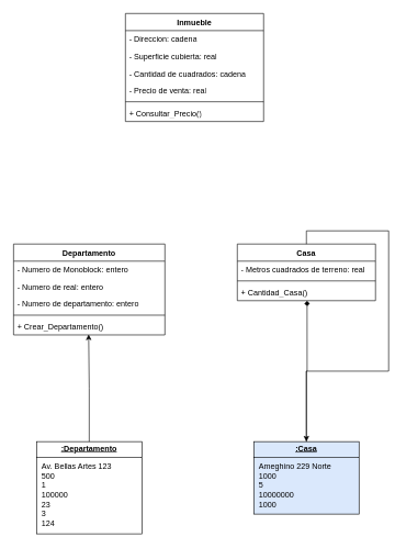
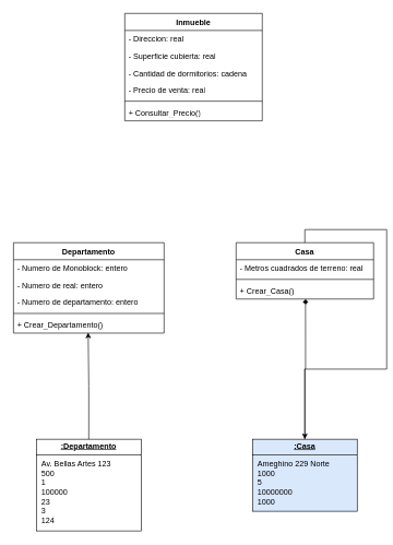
  <mxCell id="0" />
  <mxCell id="1" parent="0" />
  <mxCell id="2" value="Departamento" style="swimlane;fontStyle=1;align=center;verticalAlign=top;childLayout=stackLayout;horizontal=1;startSize=26;horizontalStack=0;resizeParent=1;resizeParentMax=0;resizeLast=0;collapsible=1;marginBottom=0;whiteSpace=wrap;html=1;" vertex="1" parent="1"><mxGeometry x="20" y="370" width="230" height="138" as="geometry" /></mxCell>
  <mxCell id="3" value="- Numero de Monoblock: entero" style="text;strokeColor=none;fillColor=none;align=left;verticalAlign=top;spacingLeft=4;spacingRight=4;overflow=hidden;rotatable=0;points=[[0,0.5],[1,0.5]];portConstraint=eastwest;whiteSpace=wrap;html=1;" vertex="1" parent="2"><mxGeometry y="26" width="230" height="26" as="geometry" /></mxCell>
  <mxCell id="4" value="- Numero de real: entero" style="text;strokeColor=none;fillColor=none;align=left;verticalAlign=top;spacingLeft=4;spacingRight=4;overflow=hidden;rotatable=0;points=[[0,0.5],[1,0.5]];portConstraint=eastwest;whiteSpace=wrap;html=1;" vertex="1" parent="2"><mxGeometry y="52" width="230" height="26" as="geometry" /></mxCell>
  <mxCell id="5" value="- Numero de departamento: entero" style="text;strokeColor=none;fillColor=none;align=left;verticalAlign=top;spacingLeft=4;spacingRight=4;overflow=hidden;rotatable=0;points=[[0,0.5],[1,0.5]];portConstraint=eastwest;whiteSpace=wrap;html=1;" vertex="1" parent="2"><mxGeometry y="78" width="230" height="26" as="geometry" /></mxCell>
  <mxCell id="6" value="" style="line;strokeWidth=1;fillColor=none;align=left;verticalAlign=middle;spacingTop=-1;spacingLeft=3;spacingRight=3;rotatable=0;labelPosition=right;points=[];portConstraint=eastwest;strokeColor=inherit;" vertex="1" parent="2"><mxGeometry y="104" width="230" height="8" as="geometry" /></mxCell>
  <mxCell id="7" value="+ Crear_Departamento()" style="text;strokeColor=none;fillColor=none;align=left;verticalAlign=top;spacingLeft=4;spacingRight=4;overflow=hidden;rotatable=0;points=[[0,0.5],[1,0.5]];portConstraint=eastwest;whiteSpace=wrap;html=1;" vertex="1" parent="2"><mxGeometry y="112" width="230" height="26" as="geometry" /></mxCell>
  <mxCell id="8" value="Casa" style="swimlane;fontStyle=1;align=center;verticalAlign=top;childLayout=stackLayout;horizontal=1;startSize=26;horizontalStack=0;resizeParent=1;resizeParentMax=0;resizeLast=0;collapsible=1;marginBottom=0;whiteSpace=wrap;html=1;" vertex="1" parent="1"><mxGeometry x="360" y="370" width="210" height="86" as="geometry" /></mxCell>
  <mxCell id="9" value="- Metros cuadrados de terreno: real" style="text;strokeColor=none;fillColor=none;align=left;verticalAlign=top;spacingLeft=4;spacingRight=4;overflow=hidden;rotatable=0;points=[[0,0.5],[1,0.5]];portConstraint=eastwest;whiteSpace=wrap;html=1;" vertex="1" parent="8"><mxGeometry y="26" width="210" height="26" as="geometry" /></mxCell>
  <mxCell id="10" value="" style="line;strokeWidth=1;fillColor=none;align=left;verticalAlign=middle;spacingTop=-1;spacingLeft=3;spacingRight=3;rotatable=0;labelPosition=right;points=[];portConstraint=eastwest;strokeColor=inherit;" vertex="1" parent="8"><mxGeometry y="52" width="210" height="8" as="geometry" /></mxCell>
- <mxCell id="11" value="+ Cantidad_Casa()" style="text;strokeColor=none;fillColor=none;align=left;verticalAlign=top;spacingLeft=4;spacingRight=4;overflow=hidden;rotatable=0;points=[[0,0.5],[1,0.5]];portConstraint=eastwest;whiteSpace=wrap;html=1;" vertex="1" parent="8"><mxGeometry y="60" width="210" height="26" as="geometry" /></mxCell>
+ <mxCell id="11" value="+ Crear_Casa()" style="text;strokeColor=none;fillColor=none;align=left;verticalAlign=top;spacingLeft=4;spacingRight=4;overflow=hidden;rotatable=0;points=[[0,0.5],[1,0.5]];portConstraint=eastwest;whiteSpace=wrap;html=1;" vertex="1" parent="8"><mxGeometry y="60" width="210" height="26" as="geometry" /></mxCell>
  <mxCell id="12" value="Inmueble" style="swimlane;fontStyle=1;align=center;verticalAlign=top;childLayout=stackLayout;horizontal=1;startSize=26;horizontalStack=0;resizeParent=1;resizeParentMax=0;resizeLast=0;collapsible=1;marginBottom=0;whiteSpace=wrap;html=1;" vertex="1" parent="1"><mxGeometry x="190" y="20" width="210" height="164" as="geometry" /></mxCell>
- <mxCell id="13" value="- Direccion: cadena" style="text;strokeColor=none;fillColor=none;align=left;verticalAlign=top;spacingLeft=4;spacingRight=4;overflow=hidden;rotatable=0;points=[[0,0.5],[1,0.5]];portConstraint=eastwest;whiteSpace=wrap;html=1;" vertex="1" parent="12"><mxGeometry y="26" width="210" height="26" as="geometry" /></mxCell>
+ <mxCell id="13" value="- Direccion: real" style="text;strokeColor=none;fillColor=none;align=left;verticalAlign=top;spacingLeft=4;spacingRight=4;overflow=hidden;rotatable=0;points=[[0,0.5],[1,0.5]];portConstraint=eastwest;whiteSpace=wrap;html=1;" vertex="1" parent="12"><mxGeometry y="26" width="210" height="26" as="geometry" /></mxCell>
  <mxCell id="14" value="- Superficie cubierta: real" style="text;strokeColor=none;fillColor=none;align=left;verticalAlign=top;spacingLeft=4;spacingRight=4;overflow=hidden;rotatable=0;points=[[0,0.5],[1,0.5]];portConstraint=eastwest;whiteSpace=wrap;html=1;" vertex="1" parent="12"><mxGeometry y="52" width="210" height="26" as="geometry" /></mxCell>
- <mxCell id="15" value="- Cantidad de cuadrados: cadena" style="text;strokeColor=none;fillColor=none;align=left;verticalAlign=top;spacingLeft=4;spacingRight=4;overflow=hidden;rotatable=0;points=[[0,0.5],[1,0.5]];portConstraint=eastwest;whiteSpace=wrap;html=1;" vertex="1" parent="12"><mxGeometry y="78" width="210" height="26" as="geometry" /></mxCell>
+ <mxCell id="15" value="- Cantidad de dormitorios: cadena" style="text;strokeColor=none;fillColor=none;align=left;verticalAlign=top;spacingLeft=4;spacingRight=4;overflow=hidden;rotatable=0;points=[[0,0.5],[1,0.5]];portConstraint=eastwest;whiteSpace=wrap;html=1;" vertex="1" parent="12"><mxGeometry y="78" width="210" height="26" as="geometry" /></mxCell>
  <mxCell id="16" value="- Precio de venta: real" style="text;strokeColor=none;fillColor=none;align=left;verticalAlign=top;spacingLeft=4;spacingRight=4;overflow=hidden;rotatable=0;points=[[0,0.5],[1,0.5]];portConstraint=eastwest;whiteSpace=wrap;html=1;" vertex="1" parent="12"><mxGeometry y="104" width="210" height="26" as="geometry" /></mxCell>
  <mxCell id="17" value="" style="line;strokeWidth=1;fillColor=none;align=left;verticalAlign=middle;spacingTop=-1;spacingLeft=3;spacingRight=3;rotatable=0;labelPosition=right;points=[];portConstraint=eastwest;strokeColor=inherit;" vertex="1" parent="12"><mxGeometry y="130" width="210" height="8" as="geometry" /></mxCell>
  <mxCell id="18" value="+ Consultar_Precio()" style="text;strokeColor=none;fillColor=none;align=left;verticalAlign=top;spacingLeft=4;spacingRight=4;overflow=hidden;rotatable=0;points=[[0,0.5],[1,0.5]];portConstraint=eastwest;whiteSpace=wrap;html=1;" vertex="1" parent="12"><mxGeometry y="138" width="210" height="26" as="geometry" /></mxCell>
  <mxCell id="19" style="edgeStyle=orthogonalEdgeStyle;rounded=0;orthogonalLoop=1;jettySize=auto;html=1;exitX=0.5;exitY=0;exitDx=0;exitDy=0;" edge="1" parent="1" source="8" target="21"><mxGeometry relative="1" as="geometry" /></mxCell>
  <mxCell id="20" value="&lt;p style=&quot;margin:0px;margin-top:4px;text-align:center;text-decoration:underline;&quot;&gt;&lt;b&gt;:Departamento&lt;/b&gt;&lt;/p&gt;&lt;hr size=&quot;1&quot; style=&quot;border-style:solid;&quot;&gt;&lt;p style=&quot;margin:0px;margin-left:8px;&quot;&gt;Av. Bellas Artes 123&lt;/p&gt;&lt;p style=&quot;margin:0px;margin-left:8px;&quot;&gt;500&lt;/p&gt;&lt;p style=&quot;margin:0px;margin-left:8px;&quot;&gt;1&lt;/p&gt;&lt;p style=&quot;margin:0px;margin-left:8px;&quot;&gt;100000&lt;/p&gt;&lt;p style=&quot;margin:0px;margin-left:8px;&quot;&gt;23&lt;/p&gt;&lt;p style=&quot;margin:0px;margin-left:8px;&quot;&gt;3&lt;/p&gt;&lt;p style=&quot;margin:0px;margin-left:8px;&quot;&gt;124&lt;/p&gt;" style="verticalAlign=top;align=left;overflow=fill;html=1;whiteSpace=wrap;" vertex="1" parent="1"><mxGeometry x="55" y="670" width="160" height="140" as="geometry" /></mxCell>
  <mxCell id="21" value="&lt;p style=&quot;margin:0px;margin-top:4px;text-align:center;text-decoration:underline;&quot;&gt;&lt;b&gt;:Casa&lt;/b&gt;&lt;/p&gt;&lt;hr size=&quot;1&quot; style=&quot;border-style:solid;&quot;&gt;&lt;p style=&quot;margin:0px;margin-left:8px;&quot;&gt;Ameghino 229 Norte&lt;/p&gt;&lt;p style=&quot;margin:0px;margin-left:8px;&quot;&gt;1000&lt;/p&gt;&lt;p style=&quot;margin:0px;margin-left:8px;&quot;&gt;5&lt;/p&gt;&lt;p style=&quot;margin:0px;margin-left:8px;&quot;&gt;10000000&lt;/p&gt;&lt;p style=&quot;margin:0px;margin-left:8px;&quot;&gt;1000&lt;/p&gt;" style="verticalAlign=top;align=left;overflow=fill;html=1;whiteSpace=wrap;fillColor=#dae8fc;" vertex="1" parent="1"><mxGeometry x="385" y="670" width="160" height="110" as="geometry" /></mxCell>
  <mxCell id="22" style="edgeStyle=orthogonalEdgeStyle;rounded=0;orthogonalLoop=1;jettySize=auto;html=1;exitX=0.5;exitY=0;exitDx=0;exitDy=0;entryX=0.496;entryY=0.971;entryDx=0;entryDy=0;entryPerimeter=0;" edge="1" parent="1" source="20" target="7"><mxGeometry relative="1" as="geometry" /></mxCell>
  <mxCell id="23" style="edgeStyle=orthogonalEdgeStyle;rounded=0;orthogonalLoop=1;jettySize=auto;html=1;exitX=0.5;exitY=0;exitDx=0;exitDy=0;entryX=0.505;entryY=1.01;entryDx=0;entryDy=0;entryPerimeter=0;endArrow=diamond;" edge="1" parent="1" source="21" target="11"><mxGeometry relative="1" as="geometry" /></mxCell>
